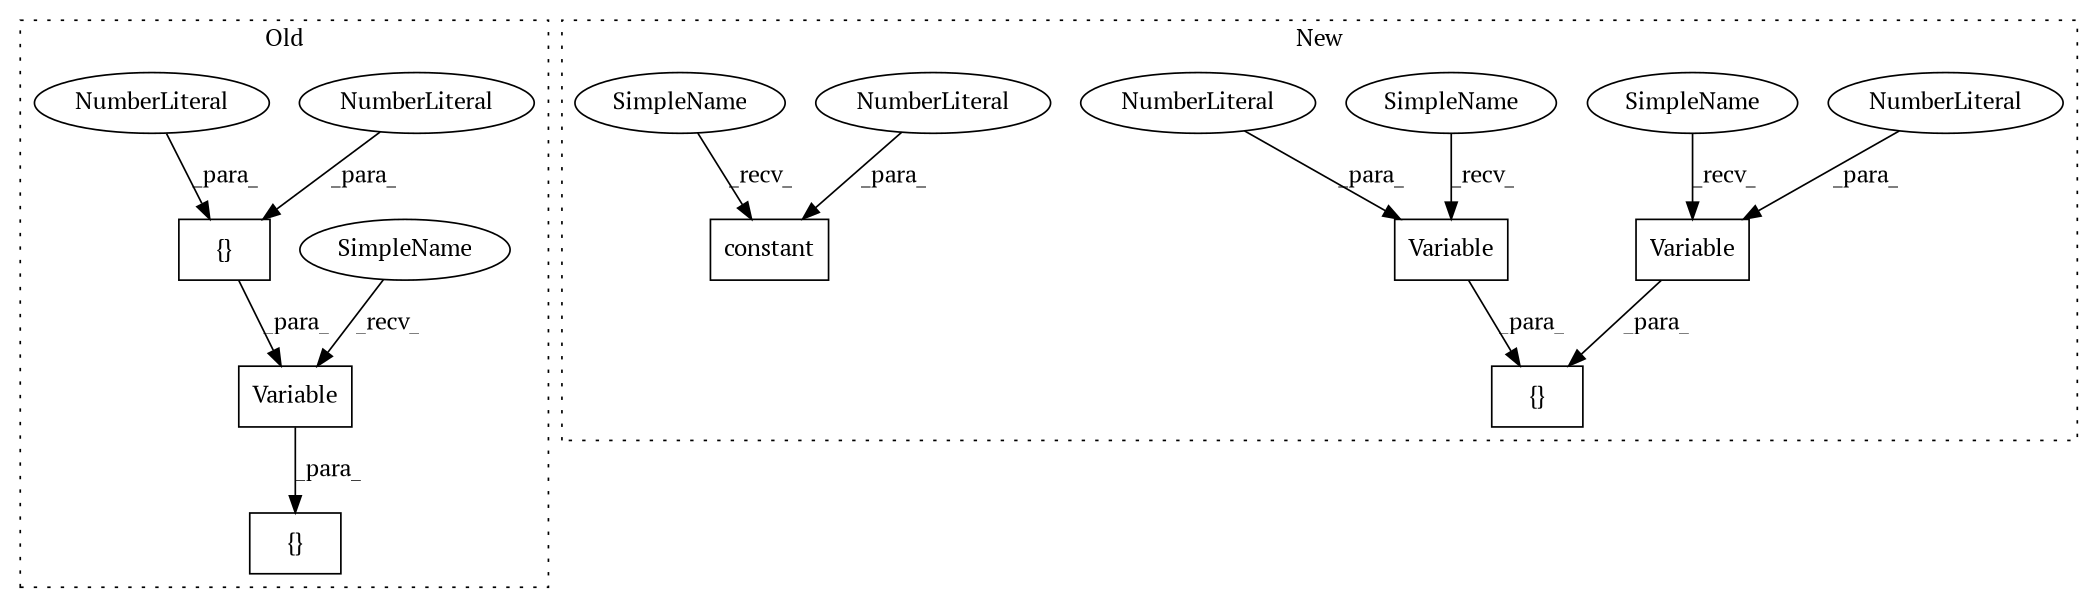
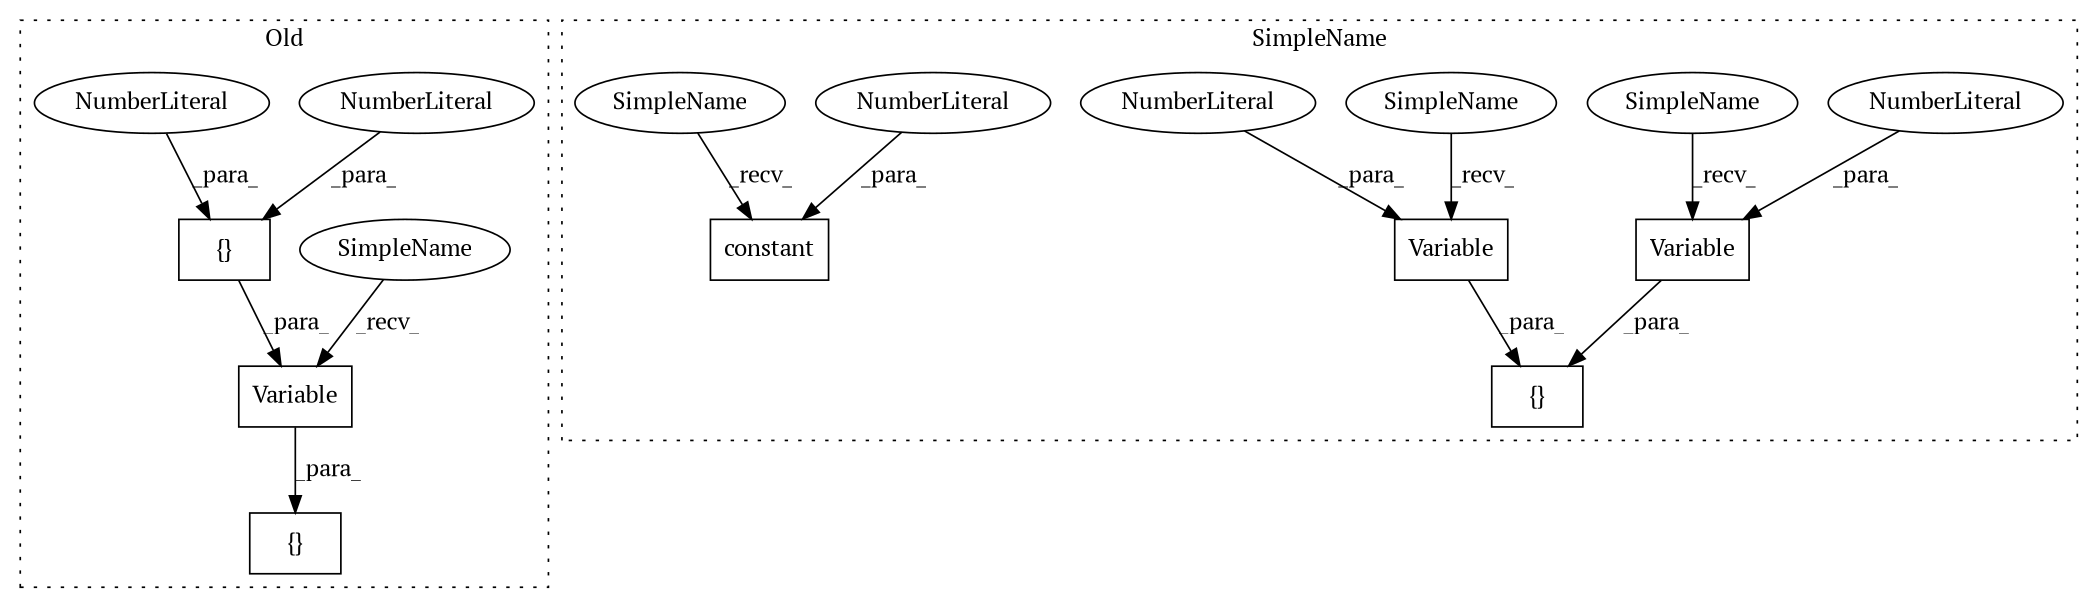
  digraph {
    fontname="PT Serif"
    node [a=34 l=3 shape=ellipse fontname="PT Serif"]
    edge [fontname="PT Serif"]
    n1 [a=42 l=10 label=SimpleName s=5507]
    n2 [a=32 l="9,1" label=Variable s="5518,5547" shape=box]
    n3 [a=4 l="1,1" label="{}" s="5538,5546" shape=box]
    n4 [label=NumberLiteral s=5543]
    n5 [a=4 l="1,1" label="{}" s="5506,5548" shape=box]
    n6 [label=NumberLiteral s=5539]
    n7 [a=32 l="9,1" label=Variable s="5531,5543" shape=box]
    n8 [label=NumberLiteral s=5540]
    n9 [a=4 l="1,1" label="{}" s="5494,5544" shape=box]
    n10 [a=32 l="9,1" label=Variable s="5506,5518" shape=box]
    n11 [label=NumberLiteral s=5515]
    n12 [a=32 l="9,1" label=constant s="5585,5597" shape=box]
    n13 [label=NumberLiteral s=5594]
    n14 [a=42 l=10 label=SimpleName s=5520]
    n15 [a=42 l=10 label=SimpleName s=5574]
    n16 [a=42 l=10 label=SimpleName s=5495]
    subgraph cluster_1 {
      label=Old
      style=dotted
      n1
      n2
      n3
      n4
      n5
      n6
    }
    subgraph cluster_2 {
-     label=New
+     label=SimpleName
      style=dotted
      n7
      n8
      n9
      n10
      n11
      n12
      n13
      n14
      n15
      n16
    }
    n1 -> n2 [label=_recv_]
    n2 -> n5 [label=_para_]
    n3 -> n2 [label=_para_]
    n4 -> n3 [label=_para_]
    n6 -> n3 [label=_para_]
    n7 -> n9 [label=_para_]
    n8 -> n7 [label=_para_]
    n10 -> n9 [label=_para_]
    n11 -> n10 [label=_para_]
    n13 -> n12 [label=_para_]
    n14 -> n7 [label=_recv_]
    n15 -> n12 [label=_recv_]
    n16 -> n10 [label=_recv_]
  }
